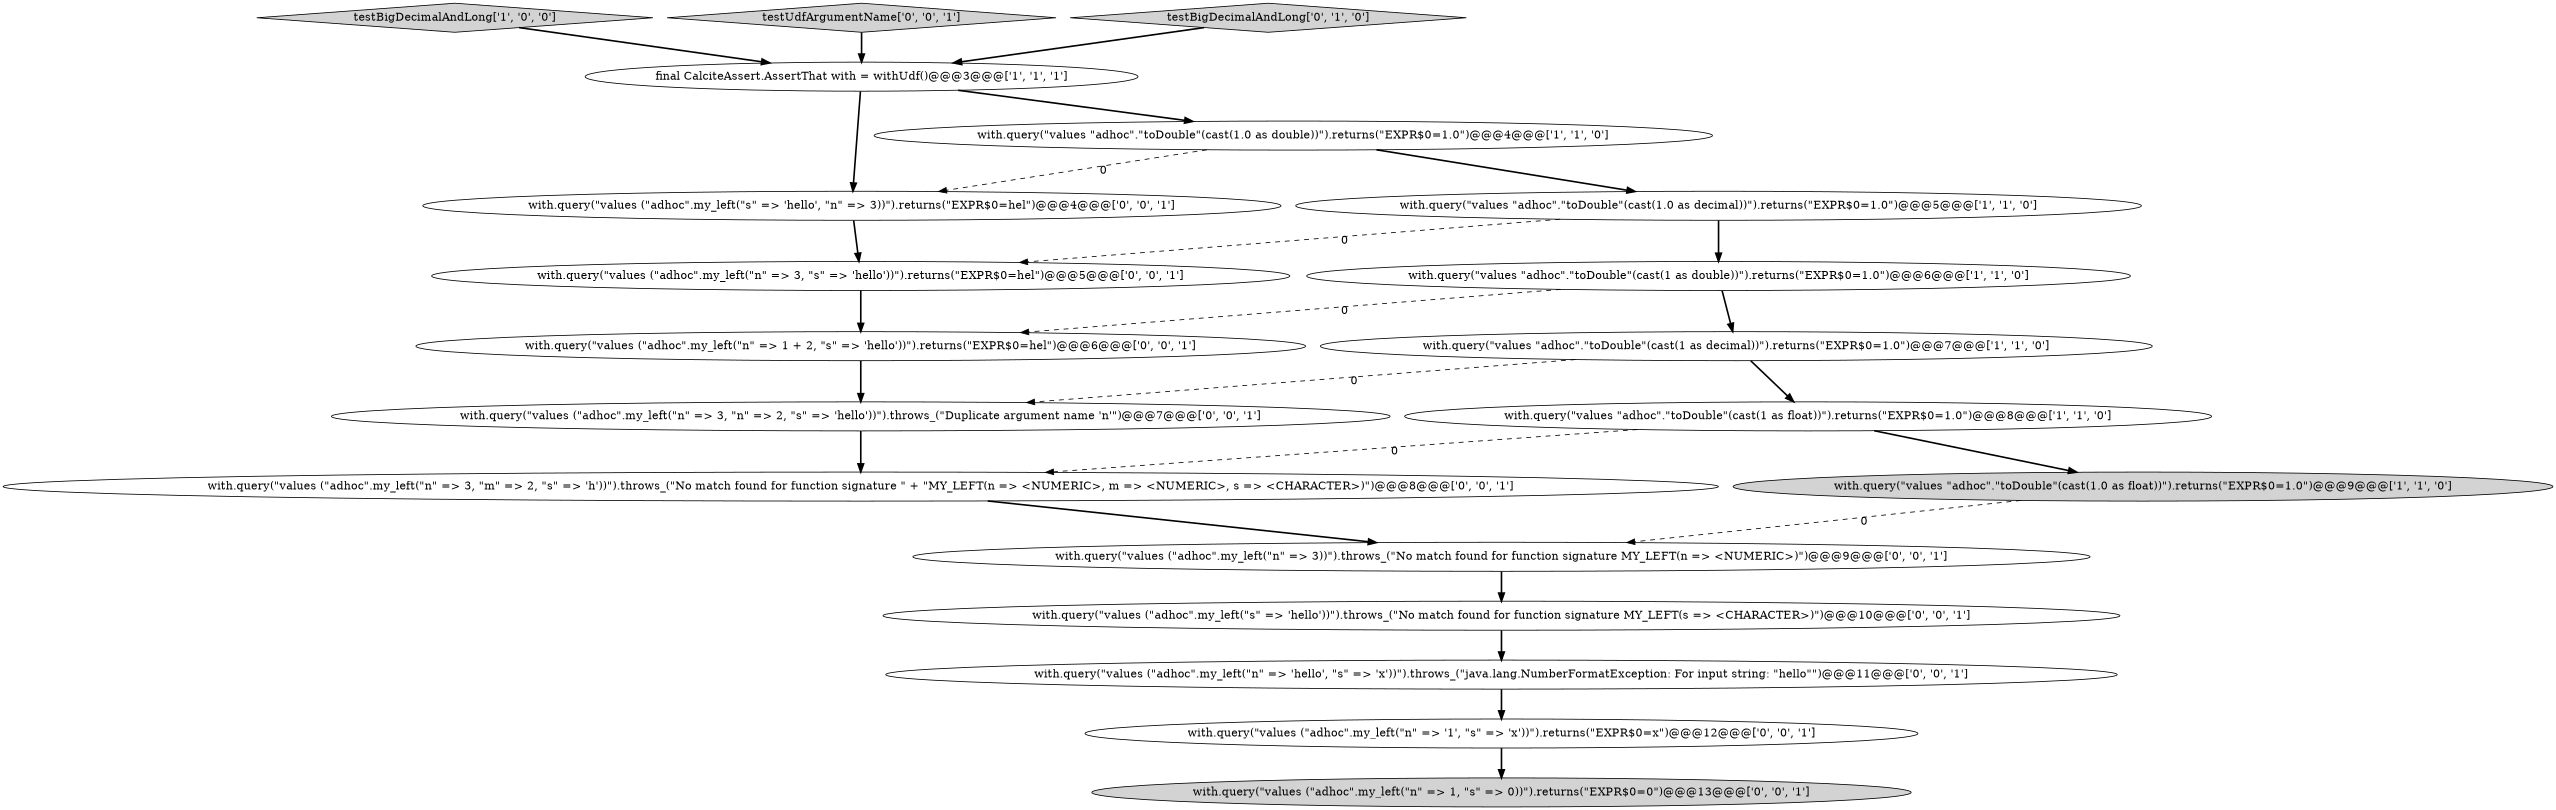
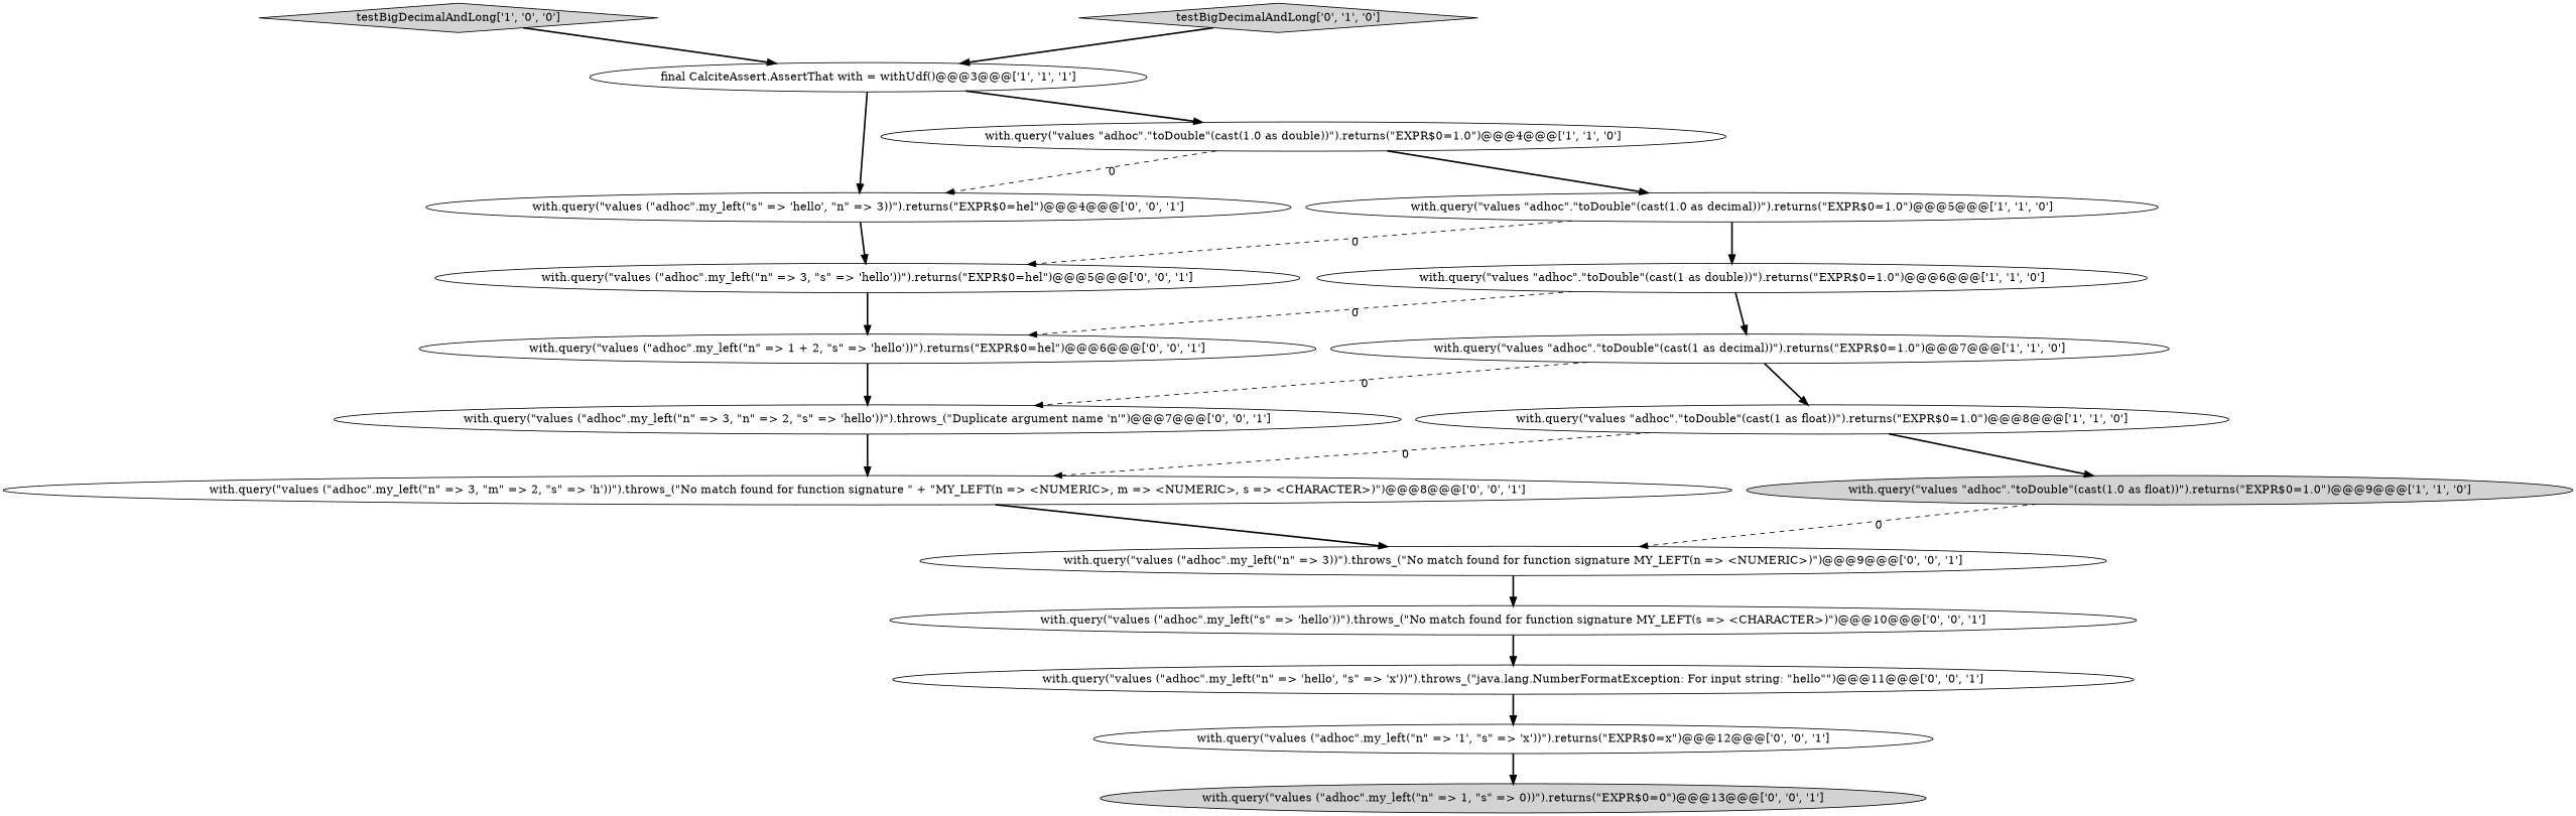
  digraph {
    node [fillcolor=white shape=ellipse style=filled]
    edge [style=bold]
    n1 [label="with.query(\"values \"adhoc\".\"toDouble\"(cast(1 as double))\").returns(\"EXPR$0=1.0\")@@@6@@@['1', '1', '0']"]
    n2 [label="with.query(\"values \"adhoc\".\"toDouble\"(cast(1 as decimal))\").returns(\"EXPR$0=1.0\")@@@7@@@['1', '1', '0']"]
    n3 [label="with.query(\"values (\"adhoc\".my_left(\"n\" => 1 + 2, \"s\" => 'hello'))\").returns(\"EXPR$0=hel\")@@@6@@@['0', '0', '1']"]
    n4 [label="with.query(\"values (\"adhoc\".my_left(\"n\" => '1', \"s\" => 'x'))\").returns(\"EXPR$0=x\")@@@12@@@['0', '0', '1']"]
    n5 [fillcolor=lightgray label="with.query(\"values (\"adhoc\".my_left(\"n\" => 1, \"s\" => 0))\").returns(\"EXPR$0=0\")@@@13@@@['0', '0', '1']"]
    n6 [label="with.query(\"values (\"adhoc\".my_left(\"n\" => 3, \"n\" => 2, \"s\" => 'hello'))\").throws_(\"Duplicate argument name 'n'\")@@@7@@@['0', '0', '1']"]
    n7 [label="with.query(\"values \"adhoc\".\"toDouble\"(cast(1 as float))\").returns(\"EXPR$0=1.0\")@@@8@@@['1', '1', '0']"]
    n8 [fillcolor=lightgray label="with.query(\"values \"adhoc\".\"toDouble\"(cast(1.0 as float))\").returns(\"EXPR$0=1.0\")@@@9@@@['1', '1', '0']"]
    n9 [label="with.query(\"values (\"adhoc\".my_left(\"n\" => 3))\").throws_(\"No match found for function signature MY_LEFT(n => <NUMERIC>)\")@@@9@@@['0', '0', '1']"]
    n10 [label="with.query(\"values (\"adhoc\".my_left(\"n\" => 3, \"m\" => 2, \"s\" => 'h'))\").throws_(\"No match found for function signature \" + \"MY_LEFT(n => <NUMERIC>, m => <NUMERIC>, s => <CHARACTER>)\")@@@8@@@['0', '0', '1']"]
    n11 [label="final CalciteAssert.AssertThat with = withUdf()@@@3@@@['1', '1', '1']"]
    n12 [label="with.query(\"values (\"adhoc\".my_left(\"s\" => 'hello', \"n\" => 3))\").returns(\"EXPR$0=hel\")@@@4@@@['0', '0', '1']"]
    n13 [label="with.query(\"values \"adhoc\".\"toDouble\"(cast(1.0 as double))\").returns(\"EXPR$0=1.0\")@@@4@@@['1', '1', '0']"]
    n14 [label="with.query(\"values (\"adhoc\".my_left(\"n\" => 3, \"s\" => 'hello'))\").returns(\"EXPR$0=hel\")@@@5@@@['0', '0', '1']"]
    n15 [fillcolor=lightgray label="testBigDecimalAndLong['1', '0', '0']" shape=diamond]
-   n16 [fillcolor=lightgray label="testUdfArgumentName['0', '0', '1']" shape=diamond]
    n17 [label="with.query(\"values (\"adhoc\".my_left(\"n\" => 'hello', \"s\" => 'x'))\").throws_(\"java.lang.NumberFormatException: For input string: \"hello\"\")@@@11@@@['0', '0', '1']"]
    n18 [fillcolor=lightgray label="testBigDecimalAndLong['0', '1', '0']" shape=diamond]
    n19 [label="with.query(\"values (\"adhoc\".my_left(\"s\" => 'hello'))\").throws_(\"No match found for function signature MY_LEFT(s => <CHARACTER>)\")@@@10@@@['0', '0', '1']"]
    n20 [label="with.query(\"values \"adhoc\".\"toDouble\"(cast(1.0 as decimal))\").returns(\"EXPR$0=1.0\")@@@5@@@['1', '1', '0']"]
    n1 -> n2
    n1 -> n3 [label=0 style=dashed]
    n2 -> n6 [label=0 style=dashed]
    n2 -> n7
    n3 -> n6
    n4 -> n5
    n6 -> n10
    n7 -> n8
    n7 -> n10 [label=0 style=dashed]
    n8 -> n9 [label=0 style=dashed]
    n9 -> n19
    n10 -> n9
    n11 -> n12
    n11 -> n13
    n12 -> n14
    n13 -> n12 [label=0 style=dashed]
    n13 -> n20
    n14 -> n3
    n15 -> n11
-   n16 -> n11
    n17 -> n4
    n18 -> n11
    n19 -> n17
    n20 -> n1
    n20 -> n14 [label=0 style=dashed]
  }
